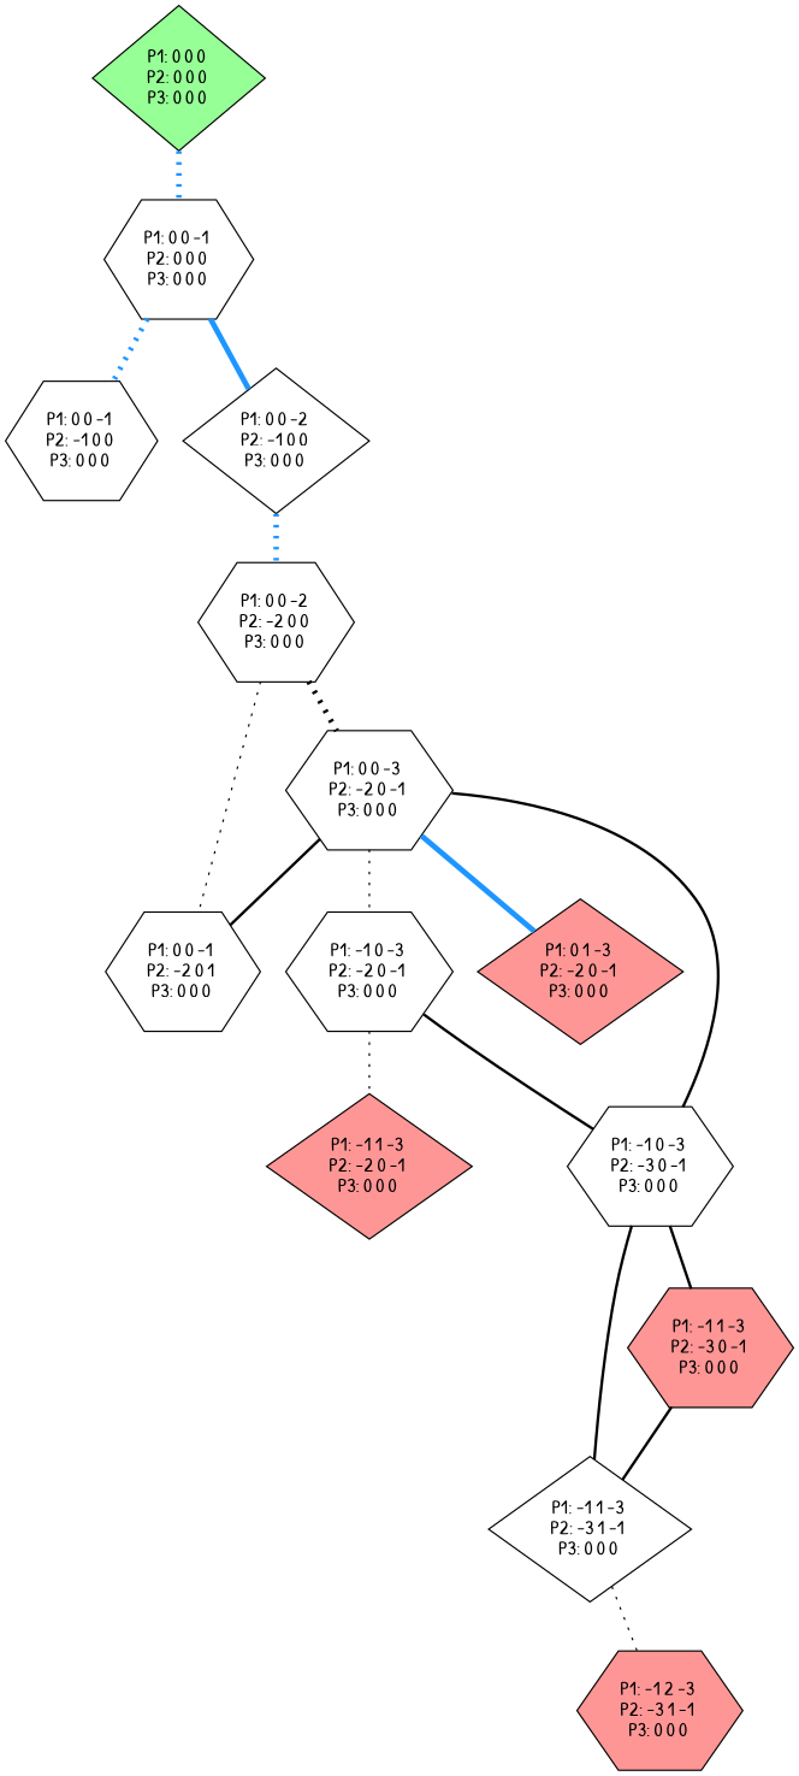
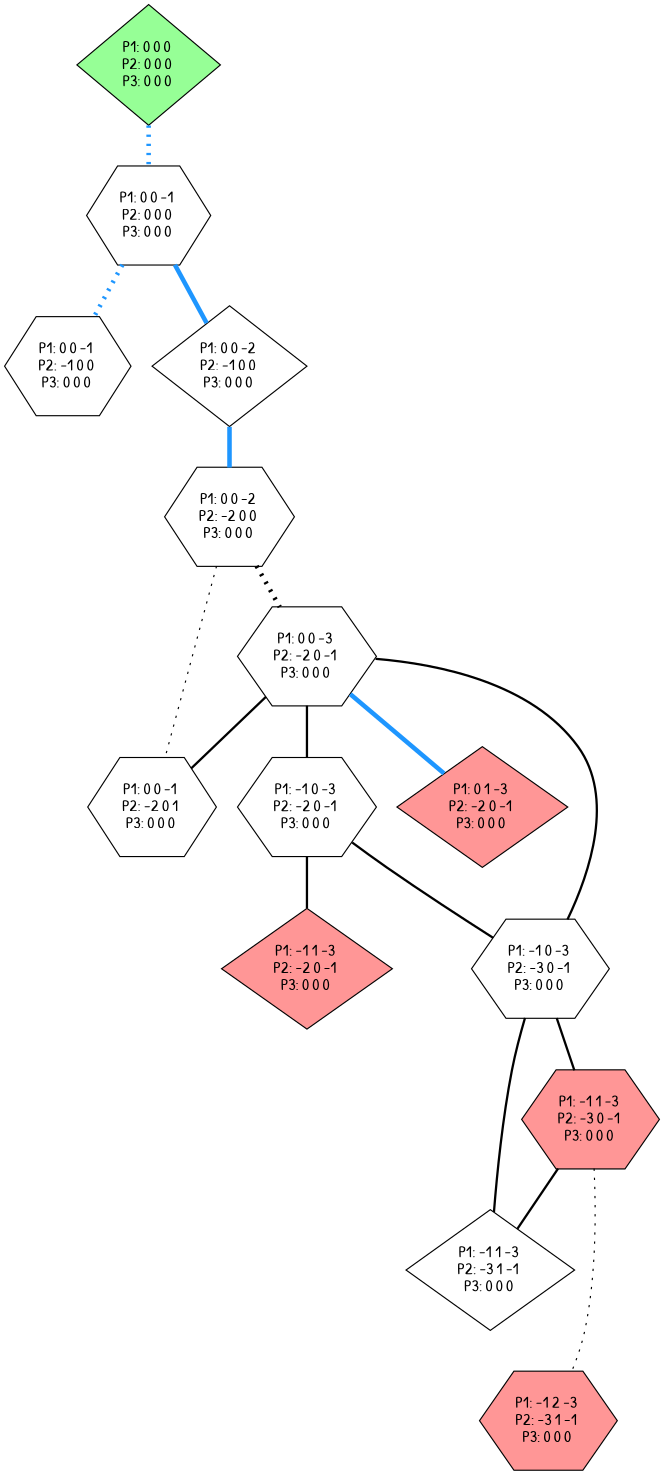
  graph {
    color=black
    fontname="Patrick Hand"
    node [fontname="Patrick Hand" shape=hexagon]
    edge [color=black fontname="Patrick Hand" style=bold]
    n1 [fillcolor="#96FF96" label="P1: 0 0 0 \nP2: 0 0 0 \nP3: 0 0 0 \n" shape=diamond style=filled]
    n2 [label="P1: 0 0 -1 \nP2: 0 0 0 \nP3: 0 0 0 \n"]
    n3 [label="P1: 0 0 -1 \nP2: -1 0 0 \nP3: 0 0 0 \n"]
    n4 [label="P1: 0 0 -2 \nP2: -1 0 0 \nP3: 0 0 0 \n" shape=diamond]
    n5 [label="P1: 0 0 -2 \nP2: -2 0 0 \nP3: 0 0 0 \n"]
    n6 [label="P1: 0 0 -3 \nP2: -2 0 -1 \nP3: 0 0 0 \n"]
    n7 [label="P1: 0 0 -1 \nP2: -2 0 1 \nP3: 0 0 0 \n"]
    n8 [label="P1: -1 0 -3 \nP2: -2 0 -1 \nP3: 0 0 0 \n"]
    n9 [fillcolor="#FF9696" label="P1: 0 1 -3 \nP2: -2 0 -1 \nP3: 0 0 0 \n" shape=diamond style=filled]
    n10 [label="P1: -1 0 -3 \nP2: -3 0 -1 \nP3: 0 0 0 \n"]
    n11 [fillcolor="#FF9696" label="P1: -1 1 -3 \nP2: -2 0 -1 \nP3: 0 0 0 \n" shape=diamond style=filled]
    n12 [fillcolor="#FF9696" label="P1: -1 1 -3 \nP2: -3 0 -1 \nP3: 0 0 0 \n" style=filled]
    n13 [label="P1: -1 1 -3 \nP2: -3 1 -1 \nP3: 0 0 0 \n" shape=diamond]
    n14 [fillcolor="#FF9696" label="P1: -1 2 -3 \nP2: -3 1 -1 \nP3: 0 0 0 \n" style=filled]
    n1 -- n2 [color="#1E96FF" penwidth=4.0 style=dotted]
    n2 -- n3 [color="#1E96FF" penwidth=4.0 style=dotted]
    n2 -- n4 [color="#1E96FF" penwidth=4.0]
-   n4 -- n5 [color="#1E96FF" penwidth=4.0 style=dotted]
+   n4 -- n5 [color="#1E96FF" penwidth=4.0]
    n5 -- n6 [penwidth=4.0 style=dotted]
    n5 -- n7 [style=dotted]
    n6 -- n7
-   n6 -- n8 [style=dotted]
+   n6 -- n8
    n6 -- n9 [color="#1E96FF" penwidth=4.0]
    n6 -- n10
    n8 -- n10
-   n8 -- n11 [style=dotted]
+   n8 -- n11
    n10 -- n12
    n10 -- n13
    n12 -- n13
-   n13 -- n14 [style=dotted]
+   n12 -- n14 [style=dotted]
  }
